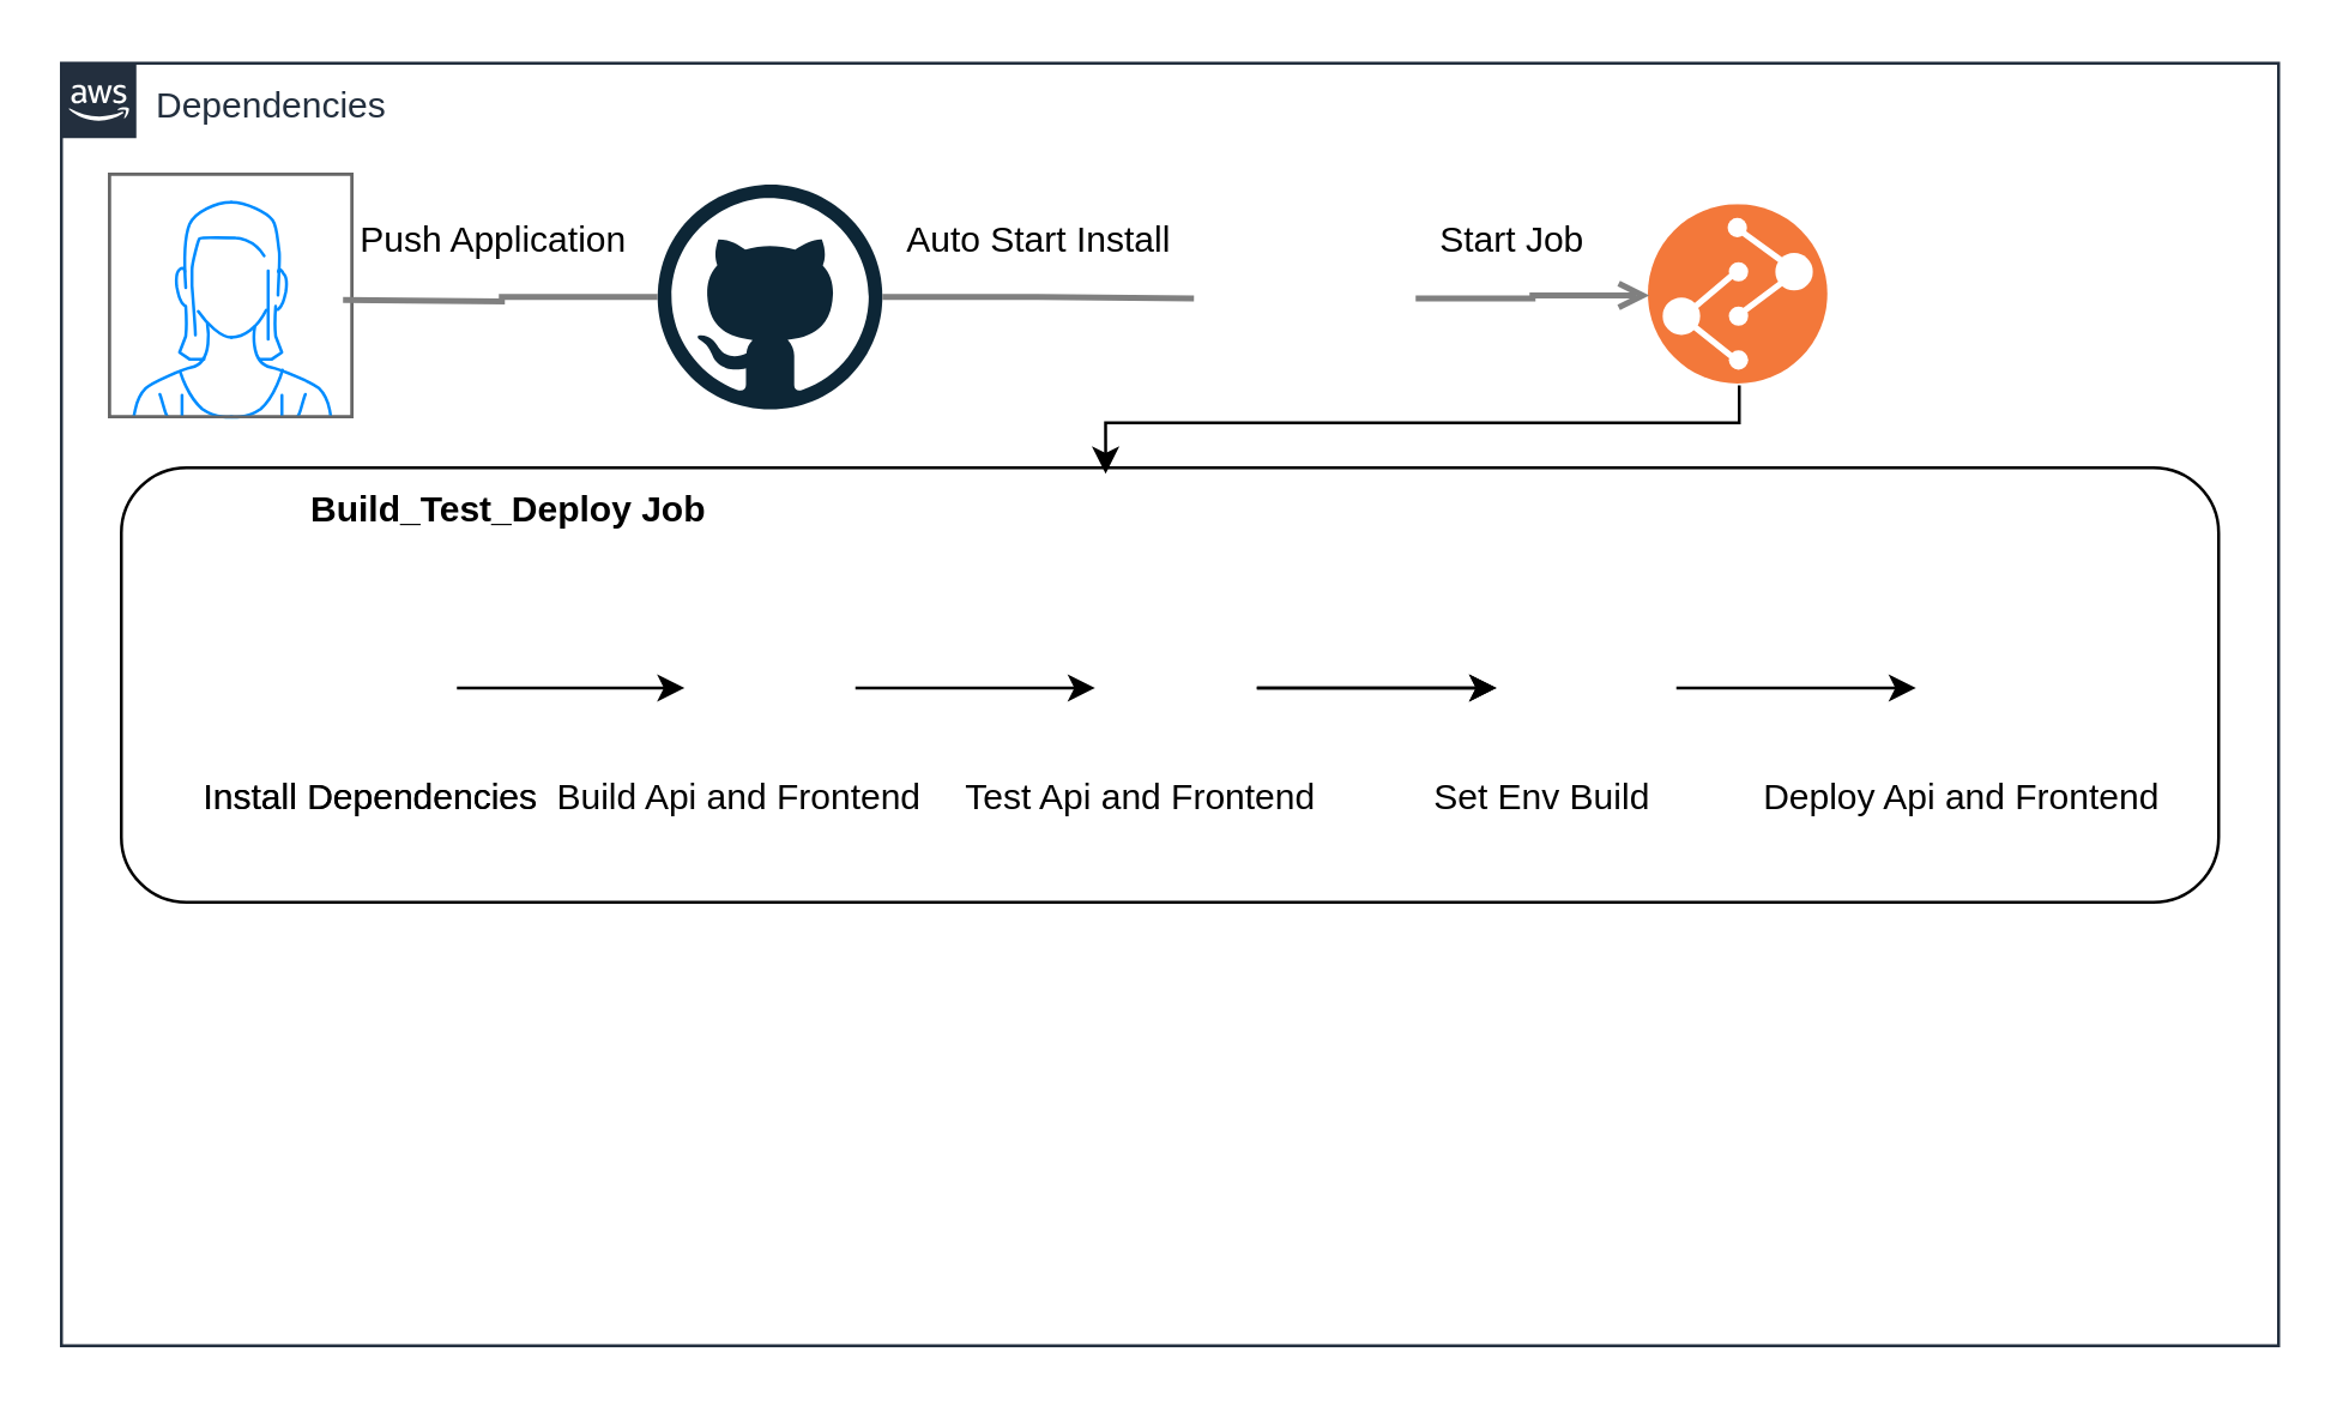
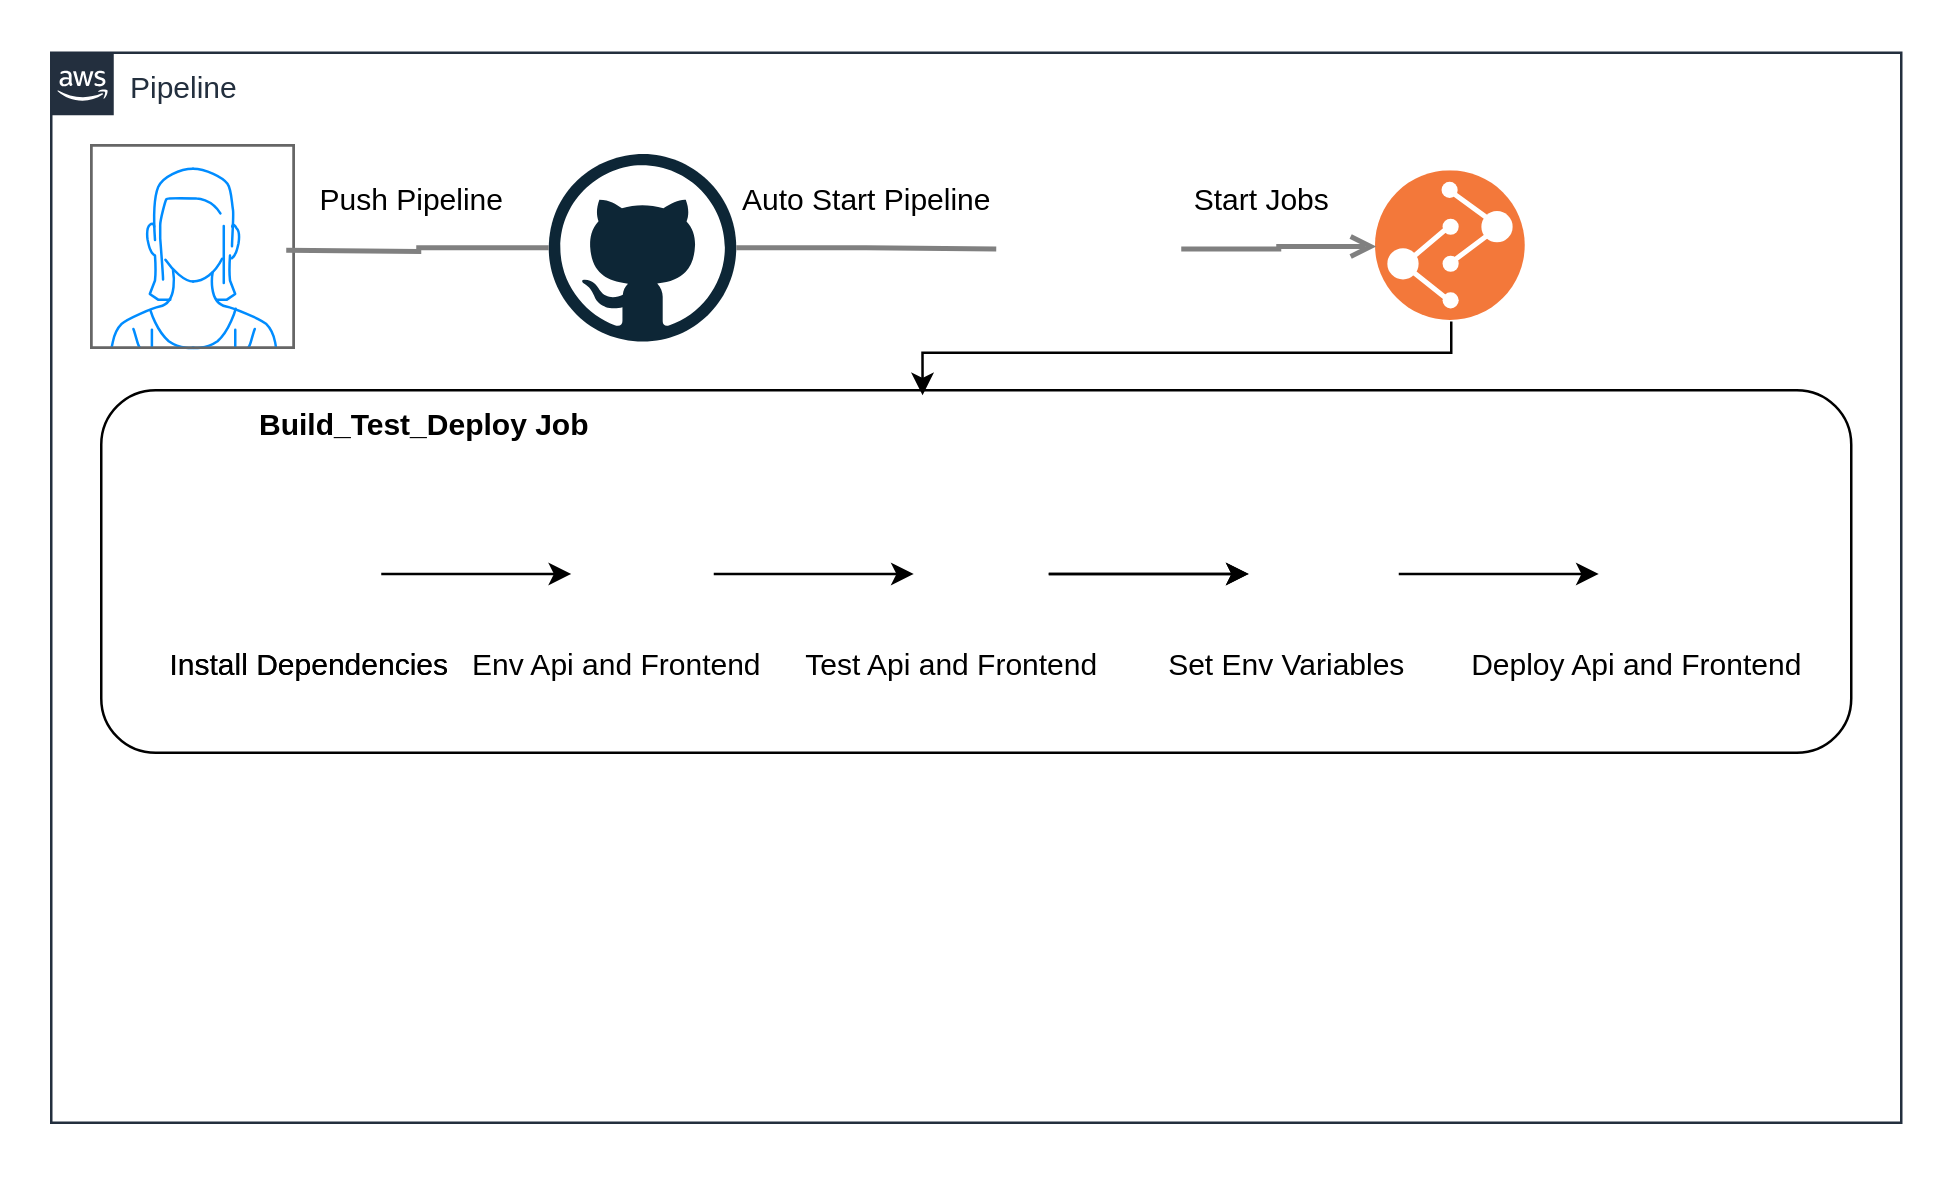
  <mxCell id="0" />
  <mxCell id="1" parent="0" />
- <mxCell id="2" value="Dependencies" style="points=[[0,0],[0.25,0],[0.5,0],[0.75,0],[1,0],[1,0.25],[1,0.5],[1,0.75],[1,1],[0.75,1],[0.5,1],[0.25,1],[0,1],[0,0.75],[0,0.5],[0,0.25]];outlineConnect=0;gradientColor=none;html=1;whiteSpace=wrap;fontSize=12;fontStyle=0;shape=mxgraph.aws4.group;grIcon=mxgraph.aws4.group_aws_cloud_alt;strokeColor=#232F3E;fillColor=none;verticalAlign=top;align=left;spacingLeft=30;fontColor=#232F3E;dashed=0;labelBackgroundColor=#ffffff;container=1;pointerEvents=0;collapsible=0;recursiveResize=0;" parent="1" vertex="1"><mxGeometry x="20" y="20.5" width="740" height="428" as="geometry" /></mxCell>
+ <mxCell id="2" value="Pipeline" style="points=[[0,0],[0.25,0],[0.5,0],[0.75,0],[1,0],[1,0.25],[1,0.5],[1,0.75],[1,1],[0.75,1],[0.5,1],[0.25,1],[0,1],[0,0.75],[0,0.5],[0,0.25]];outlineConnect=0;gradientColor=none;html=1;whiteSpace=wrap;fontSize=12;fontStyle=0;shape=mxgraph.aws4.group;grIcon=mxgraph.aws4.group_aws_cloud_alt;strokeColor=#232F3E;fillColor=none;verticalAlign=top;align=left;spacingLeft=30;fontColor=#232F3E;dashed=0;labelBackgroundColor=#ffffff;container=1;pointerEvents=0;collapsible=0;recursiveResize=0;" parent="1" vertex="1"><mxGeometry x="20" y="20.5" width="740" height="428" as="geometry" /></mxCell>
  <mxCell id="3" value="" style="verticalLabelPosition=bottom;shadow=0;dashed=0;align=center;html=1;verticalAlign=top;strokeWidth=1;shape=mxgraph.mockup.containers.userFemale;strokeColor=#666666;strokeColor2=#008cff;" vertex="1" parent="2"><mxGeometry x="16" y="37" width="81" height="81" as="geometry" /></mxCell>
  <mxCell id="4" value="" style="dashed=0;outlineConnect=0;html=1;align=center;labelPosition=center;verticalLabelPosition=bottom;verticalAlign=top;shape=mxgraph.weblogos.github" vertex="1" parent="2"><mxGeometry x="199" y="40.5" width="75" height="75" as="geometry" /></mxCell>
- <mxCell id="5" value="Push Application" style="text;html=1;resizable=0;autosize=1;align=center;verticalAlign=middle;points=[];fillColor=none;strokeColor=none;rounded=0;" vertex="1" parent="2"><mxGeometry x="94" y="49.5" width="100" height="20" as="geometry" /></mxCell>
- <mxCell id="6" value="Auto Start Install" style="text;html=1;resizable=0;autosize=1;align=center;verticalAlign=middle;points=[];fillColor=none;strokeColor=none;rounded=0;" vertex="1" parent="2"><mxGeometry x="271" y="49.5" width="110" height="20" as="geometry" /></mxCell>
+ <mxCell id="5" value="Push Pipeline" style="text;html=1;resizable=0;autosize=1;align=center;verticalAlign=middle;points=[];fillColor=none;strokeColor=none;rounded=0;" vertex="1" parent="2"><mxGeometry x="94" y="49.5" width="100" height="20" as="geometry" /></mxCell>
+ <mxCell id="6" value="Auto Start Pipeline" style="text;html=1;resizable=0;autosize=1;align=center;verticalAlign=middle;points=[];fillColor=none;strokeColor=none;rounded=0;" vertex="1" parent="2"><mxGeometry x="271" y="49.5" width="110" height="20" as="geometry" /></mxCell>
  <mxCell id="7" value="" style="edgeStyle=orthogonalEdgeStyle;rounded=0;orthogonalLoop=1;jettySize=auto;html=1;exitX=0.5;exitY=1;exitDx=0;exitDy=0;" edge="1" parent="2" source="8"><mxGeometry relative="1" as="geometry"><mxPoint x="560" y="111.5" as="sourcePoint" /><mxPoint x="348.524" y="137" as="targetPoint" /><Array as="points"><mxPoint x="560" y="120" /><mxPoint x="349" y="120" /></Array></mxGeometry></mxCell>
  <mxCell id="8" value="" style="aspect=fixed;perimeter=ellipsePerimeter;html=1;align=center;shadow=0;dashed=0;fontColor=#4277BB;labelBackgroundColor=#ffffff;fontSize=12;spacingTop=3;image;image=img/lib/ibm/devops/build_test.svg;" vertex="1" parent="2"><mxGeometry x="530" y="47.5" width="60" height="60" as="geometry" /></mxCell>
  <mxCell id="9" value="" style="rounded=1;whiteSpace=wrap;html=1;fillColor=none;" vertex="1" parent="2"><mxGeometry x="20" y="135" width="700" height="145" as="geometry" /></mxCell>
- <mxCell id="10" value="Start Job" style="text;html=1;resizable=0;autosize=1;align=center;verticalAlign=middle;points=[];fillColor=none;strokeColor=none;rounded=0;" vertex="1" parent="2"><mxGeometry x="449" y="49.5" width="70" height="20" as="geometry" /></mxCell>
+ <mxCell id="10" value="Start Jobs" style="text;html=1;resizable=0;autosize=1;align=center;verticalAlign=middle;points=[];fillColor=none;strokeColor=none;rounded=0;" vertex="1" parent="2"><mxGeometry x="449" y="49.5" width="70" height="20" as="geometry" /></mxCell>
  <mxCell id="11" value="Build_Test_Deploy Job" style="text;html=1;resizable=0;autosize=1;align=center;verticalAlign=middle;points=[];fillColor=none;strokeColor=none;rounded=0;fontStyle=1" vertex="1" parent="2"><mxGeometry x="74" y="139.5" width="150" height="20" as="geometry" /></mxCell>
  <mxCell id="12" value="" style="shape=image;html=1;verticalAlign=top;verticalLabelPosition=bottom;labelBackgroundColor=#ffffff;imageAspect=0;aspect=fixed;image=https://cdn3.iconfinder.com/data/icons/flat-actions-icons-9/792/Tick_Mark_Dark-128.png;fillColor=none;" vertex="1" parent="2"><mxGeometry x="74" y="179.5" width="58" height="58" as="geometry" /></mxCell>
  <mxCell id="13" value="Install Dependencies" style="text;html=1;resizable=0;autosize=1;align=center;verticalAlign=middle;points=[];fillColor=none;strokeColor=none;rounded=0;" vertex="1" parent="2"><mxGeometry x="38" y="235.5" width="130" height="20" as="geometry" /></mxCell>
  <mxCell id="14" value="" style="shape=image;html=1;verticalAlign=top;verticalLabelPosition=bottom;labelBackgroundColor=#ffffff;imageAspect=0;aspect=fixed;image=https://cdn3.iconfinder.com/data/icons/flat-actions-icons-9/792/Tick_Mark_Dark-128.png;fillColor=none;" vertex="1" parent="2"><mxGeometry x="74" y="179.5" width="58" height="58" as="geometry" /></mxCell>
  <mxCell id="15" value="Install Dependencies" style="text;html=1;resizable=0;autosize=1;align=center;verticalAlign=middle;points=[];fillColor=none;strokeColor=none;rounded=0;" vertex="1" parent="2"><mxGeometry x="38" y="235.5" width="130" height="20" as="geometry" /></mxCell>
  <mxCell id="16" style="edgeStyle=orthogonalEdgeStyle;rounded=0;orthogonalLoop=1;jettySize=auto;html=1;startArrow=none;startFill=0;endArrow=open;endFill=0;strokeColor=#808080;strokeWidth=2;entryX=0;entryY=0.5;entryDx=0;entryDy=0;" parent="1" source="18" target="8" edge="1"><mxGeometry relative="1" as="geometry"><mxPoint x="113.993" y="99.5" as="sourcePoint" /><mxPoint x="553" y="99.476" as="targetPoint" /></mxGeometry></mxCell>
  <mxCell id="17" value="" style="edgeStyle=orthogonalEdgeStyle;rounded=0;orthogonalLoop=1;jettySize=auto;html=1;startArrow=none;startFill=0;endArrow=none;endFill=0;strokeColor=#808080;strokeWidth=2;" edge="1" parent="1" target="4"><mxGeometry relative="1" as="geometry"><mxPoint x="113.993" y="99.5" as="sourcePoint" /><mxPoint x="219" y="99.5" as="targetPoint" /></mxGeometry></mxCell>
  <mxCell id="18" value="" style="shape=image;html=1;verticalAlign=top;verticalLabelPosition=bottom;labelBackgroundColor=#ffffff;imageAspect=0;aspect=fixed;image=https://cdn2.iconfinder.com/data/icons/css-vol-1/24/circleci-128.png" vertex="1" parent="1"><mxGeometry x="398" y="62" width="74" height="74" as="geometry" /></mxCell>
  <mxCell id="19" value="" style="edgeStyle=orthogonalEdgeStyle;rounded=0;orthogonalLoop=1;jettySize=auto;html=1;startArrow=none;startFill=0;endArrow=none;endFill=0;strokeColor=#808080;strokeWidth=2;" edge="1" parent="1" source="4" target="18"><mxGeometry relative="1" as="geometry"><mxPoint x="290" y="98.524" as="sourcePoint" /><mxPoint x="553" y="99.476" as="targetPoint" /></mxGeometry></mxCell>
  <mxCell id="20" value="" style="shape=image;html=1;verticalAlign=top;verticalLabelPosition=bottom;labelBackgroundColor=#ffffff;imageAspect=0;aspect=fixed;image=https://cdn3.iconfinder.com/data/icons/flat-actions-icons-9/792/Tick_Mark_Dark-128.png;fillColor=none;" vertex="1" parent="1"><mxGeometry x="228" y="200" width="58" height="58" as="geometry" /></mxCell>
- <mxCell id="21" value="Build Api and Frontend" style="text;html=1;resizable=0;autosize=1;align=center;verticalAlign=middle;points=[];fillColor=none;strokeColor=none;rounded=0;" vertex="1" parent="1"><mxGeometry x="176" y="256" width="140" height="20" as="geometry" /></mxCell>
+ <mxCell id="21" value="Env Api and Frontend" style="text;html=1;resizable=0;autosize=1;align=center;verticalAlign=middle;points=[];fillColor=none;strokeColor=none;rounded=0;" vertex="1" parent="1"><mxGeometry x="176" y="256" width="140" height="20" as="geometry" /></mxCell>
  <mxCell id="22" style="edgeStyle=orthogonalEdgeStyle;rounded=0;orthogonalLoop=1;jettySize=auto;html=1;exitX=1;exitY=0.5;exitDx=0;exitDy=0;entryX=0;entryY=0.5;entryDx=0;entryDy=0;" edge="1" parent="1" source="14" target="20"><mxGeometry relative="1" as="geometry" /></mxCell>
  <mxCell id="23" style="edgeStyle=orthogonalEdgeStyle;rounded=0;orthogonalLoop=1;jettySize=auto;html=1;exitX=1;exitY=0.5;exitDx=0;exitDy=0;entryX=0;entryY=0.5;entryDx=0;entryDy=0;" edge="1" parent="1"><mxGeometry relative="1" as="geometry"><mxPoint x="285" y="229" as="sourcePoint" /><mxPoint x="365" y="229" as="targetPoint" /></mxGeometry></mxCell>
  <mxCell id="24" value="" style="shape=image;html=1;verticalAlign=top;verticalLabelPosition=bottom;labelBackgroundColor=#ffffff;imageAspect=0;aspect=fixed;image=https://cdn3.iconfinder.com/data/icons/flat-actions-icons-9/792/Tick_Mark_Dark-128.png;fillColor=none;" vertex="1" parent="1"><mxGeometry x="362" y="200" width="58" height="58" as="geometry" /></mxCell>
  <mxCell id="25" value="Test Api and Frontend" style="text;html=1;resizable=0;autosize=1;align=center;verticalAlign=middle;points=[];fillColor=none;strokeColor=none;rounded=0;" vertex="1" parent="1"><mxGeometry x="315" y="256" width="130" height="20" as="geometry" /></mxCell>
  <mxCell id="26" style="edgeStyle=orthogonalEdgeStyle;rounded=0;orthogonalLoop=1;jettySize=auto;html=1;exitX=1;exitY=0.5;exitDx=0;exitDy=0;entryX=0;entryY=0.5;entryDx=0;entryDy=0;" edge="1" parent="1"><mxGeometry relative="1" as="geometry"><mxPoint x="419" y="229" as="sourcePoint" /><mxPoint x="499" y="229" as="targetPoint" /></mxGeometry></mxCell>
  <mxCell id="27" value="" style="shape=image;html=1;verticalAlign=top;verticalLabelPosition=bottom;labelBackgroundColor=#ffffff;imageAspect=0;aspect=fixed;image=https://cdn3.iconfinder.com/data/icons/flat-actions-icons-9/792/Tick_Mark_Dark-128.png;fillColor=none;" vertex="1" parent="1"><mxGeometry x="496" y="200" width="58" height="58" as="geometry" /></mxCell>
- <mxCell id="28" value="Set Env Build" style="text;html=1;resizable=0;autosize=1;align=center;verticalAlign=middle;points=[];fillColor=none;strokeColor=none;rounded=0;" vertex="1" parent="1"><mxGeometry x="459" y="256" width="110" height="20" as="geometry" /></mxCell>
+ <mxCell id="28" value="Set Env Variables" style="text;html=1;resizable=0;autosize=1;align=center;verticalAlign=middle;points=[];fillColor=none;strokeColor=none;rounded=0;" vertex="1" parent="1"><mxGeometry x="459" y="256" width="110" height="20" as="geometry" /></mxCell>
  <mxCell id="29" style="edgeStyle=orthogonalEdgeStyle;rounded=0;orthogonalLoop=1;jettySize=auto;html=1;exitX=1;exitY=0.5;exitDx=0;exitDy=0;entryX=0;entryY=0.5;entryDx=0;entryDy=0;" edge="1" parent="1"><mxGeometry relative="1" as="geometry"><mxPoint x="419" y="229" as="sourcePoint" /><mxPoint x="499" y="229" as="targetPoint" /></mxGeometry></mxCell>
  <mxCell id="30" value="" style="shape=image;html=1;verticalAlign=top;verticalLabelPosition=bottom;labelBackgroundColor=#ffffff;imageAspect=0;aspect=fixed;image=https://cdn3.iconfinder.com/data/icons/flat-actions-icons-9/792/Tick_Mark_Dark-128.png;fillColor=none;" vertex="1" parent="1"><mxGeometry x="496" y="200" width="58" height="58" as="geometry" /></mxCell>
  <mxCell id="31" value="Deploy Api and Frontend" style="text;html=1;resizable=0;autosize=1;align=center;verticalAlign=middle;points=[];fillColor=none;strokeColor=none;rounded=0;" vertex="1" parent="1"><mxGeometry x="579" y="256" width="150" height="20" as="geometry" /></mxCell>
  <mxCell id="32" style="edgeStyle=orthogonalEdgeStyle;rounded=0;orthogonalLoop=1;jettySize=auto;html=1;exitX=1;exitY=0.5;exitDx=0;exitDy=0;entryX=0;entryY=0.5;entryDx=0;entryDy=0;" edge="1" parent="1"><mxGeometry relative="1" as="geometry"><mxPoint x="559" y="229" as="sourcePoint" /><mxPoint x="639" y="229" as="targetPoint" /></mxGeometry></mxCell>
  <mxCell id="33" value="" style="shape=image;html=1;verticalAlign=top;verticalLabelPosition=bottom;labelBackgroundColor=#ffffff;imageAspect=0;aspect=fixed;image=https://cdn3.iconfinder.com/data/icons/flat-actions-icons-9/792/Tick_Mark_Dark-128.png;fillColor=none;" vertex="1" parent="1"><mxGeometry x="636" y="200" width="58" height="58" as="geometry" /></mxCell>
